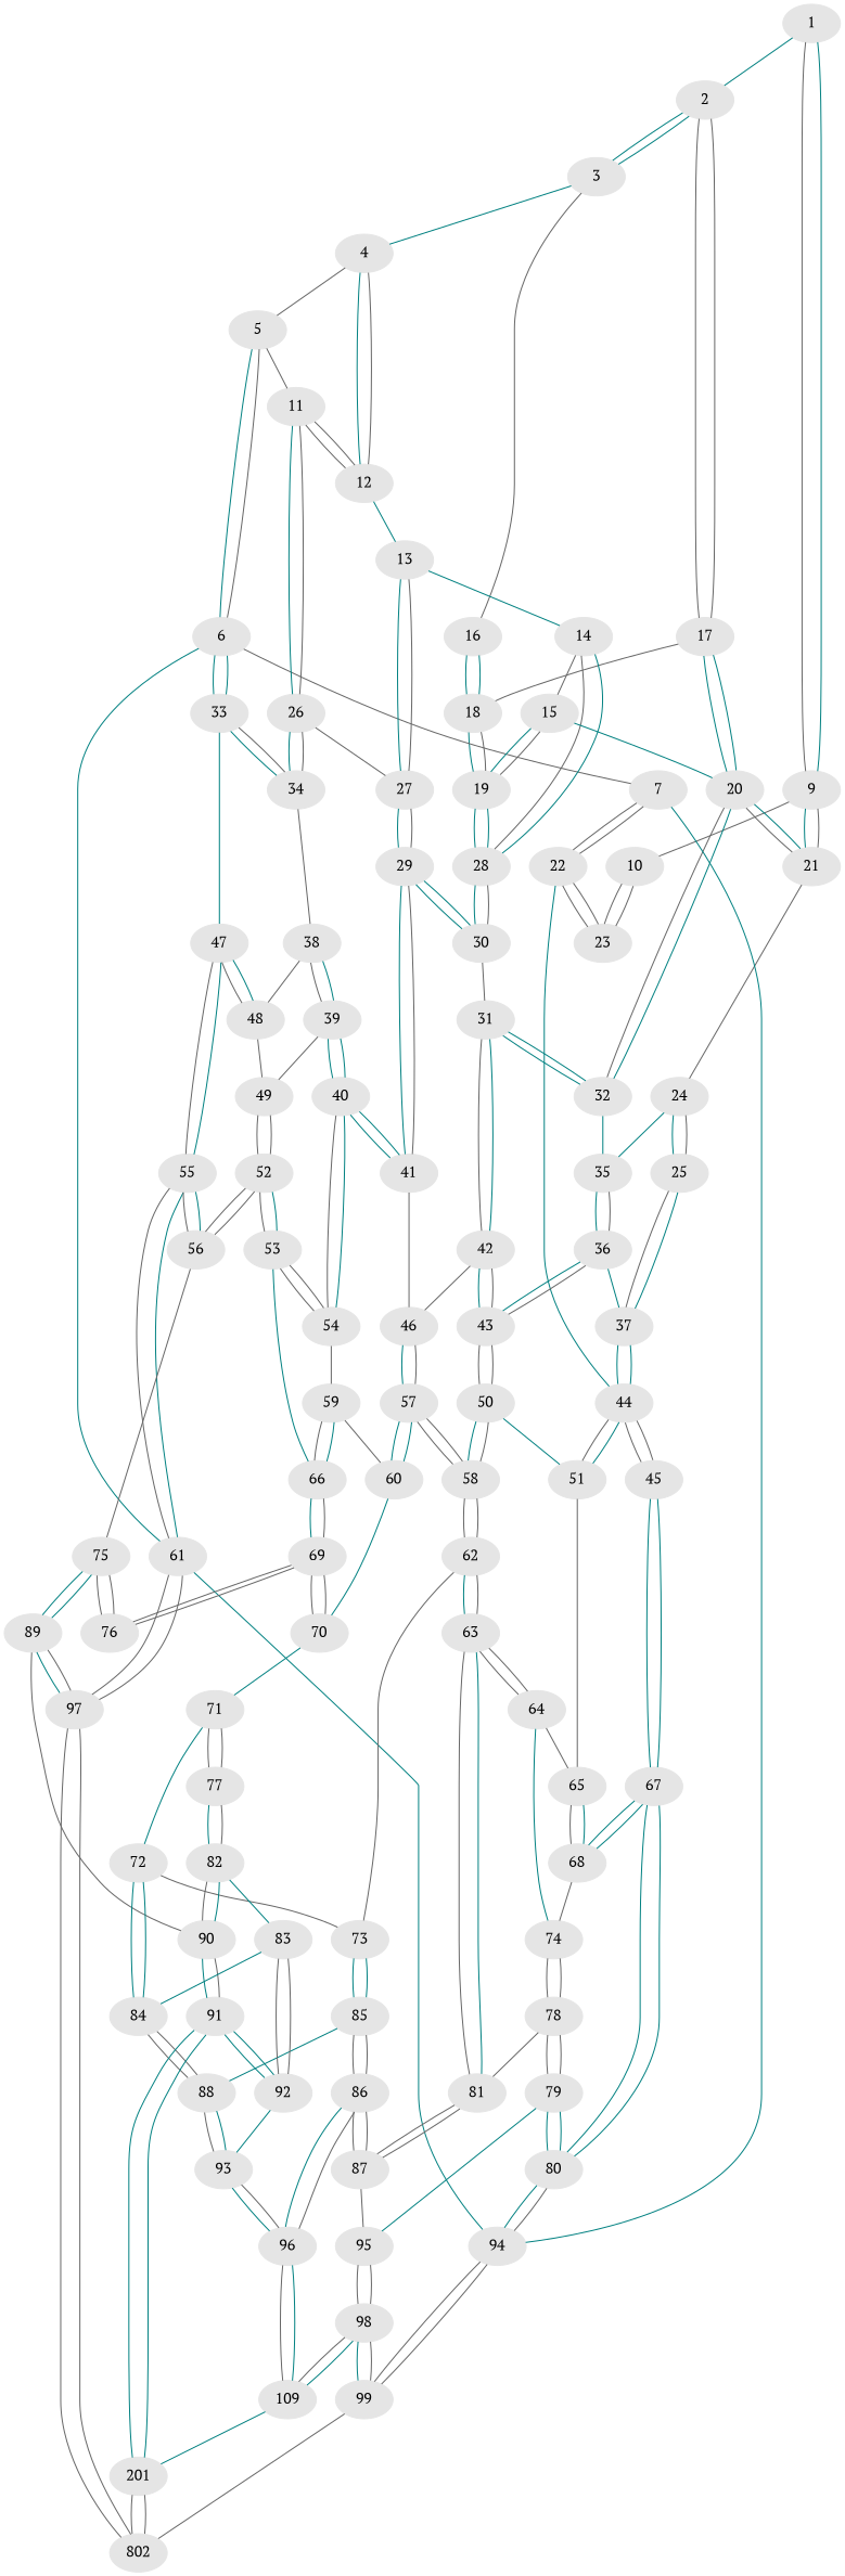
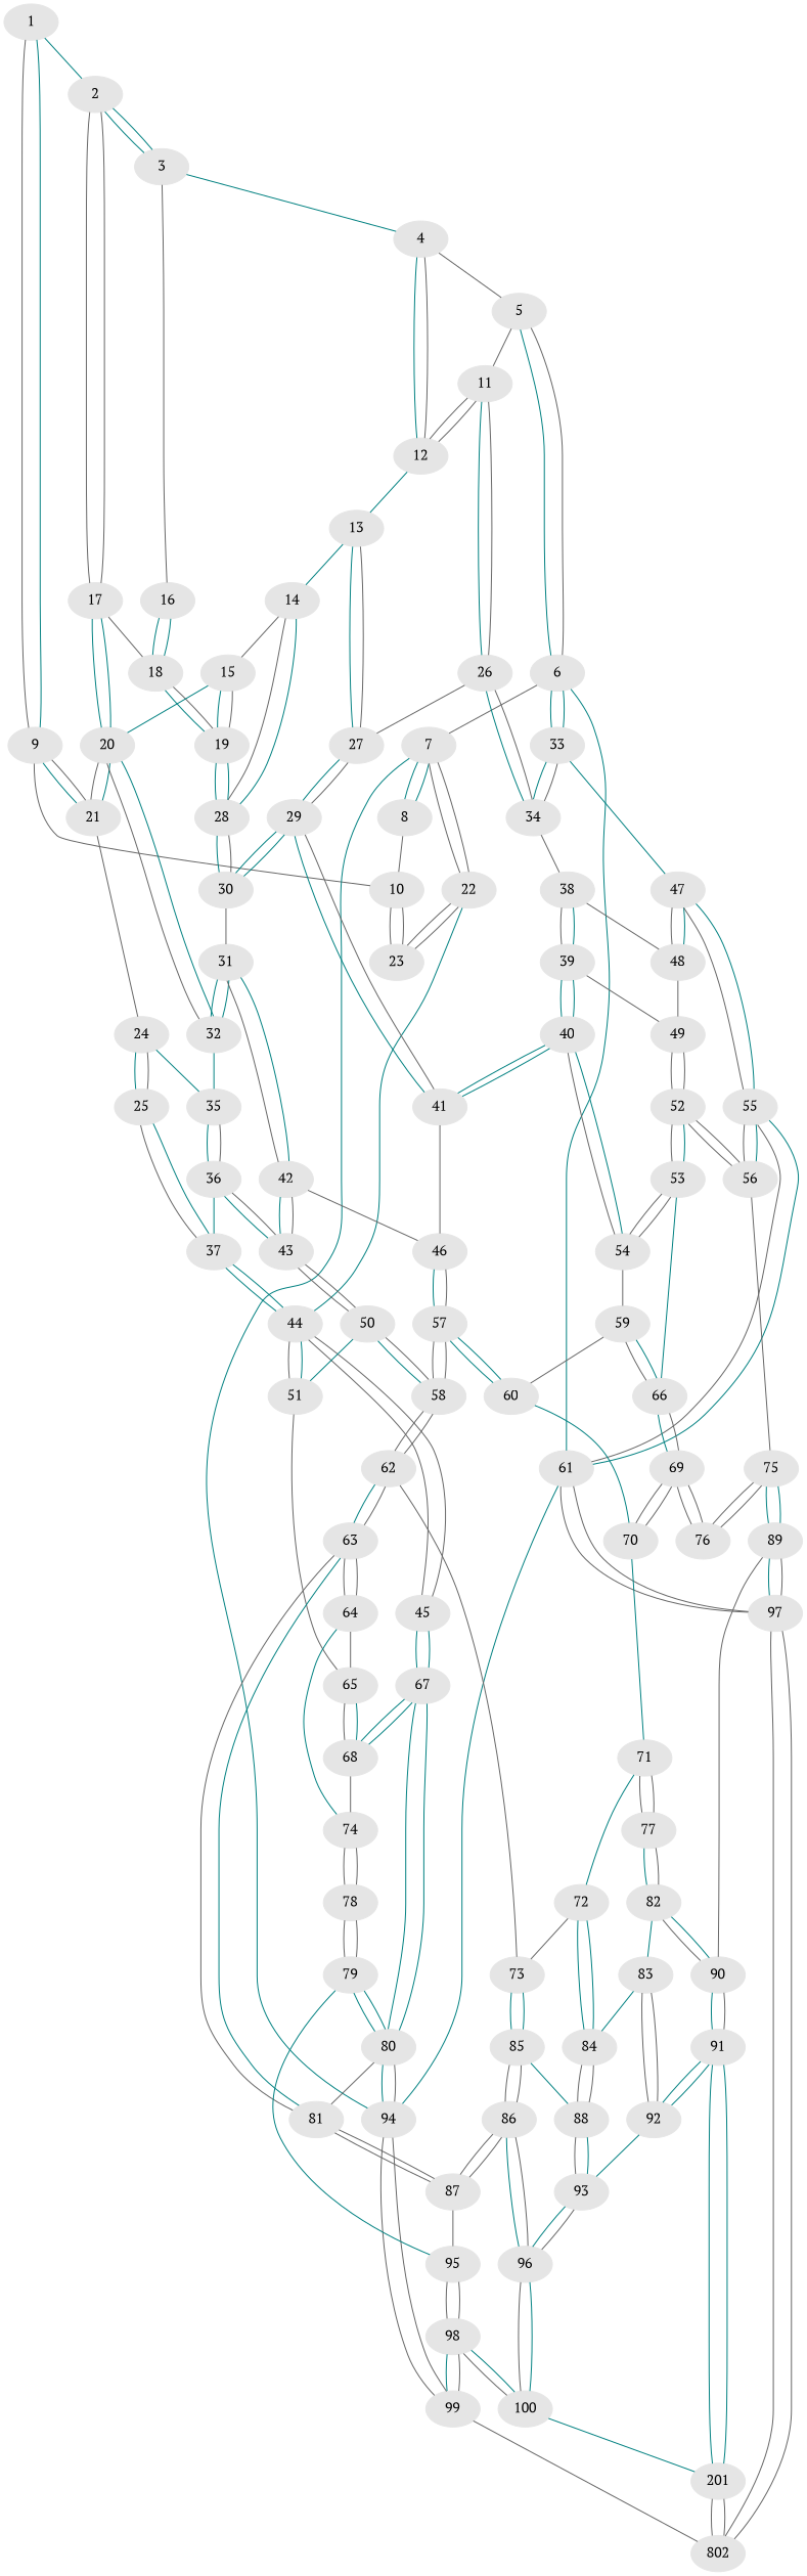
  graph {
    fontname="PT Serif"
    node [color=gray90 fontname="PT Serif" style=filled]
    edge [color=gray40 fontname="PT Serif"]
    1
    2
    9
    3
    17
    10
    21
    4
    16
    18
    20
    5
    12
    6
    11
    13
    7
    33
    61
    26
+   8
    22
    94
    34
    47
    97
    23
    44
    99
    24
    27
    14
    15
    28
    29
    19
    30
    32
    35
    25
    45
    67
    37
    36
    38
    41
    31
    46
    42
    43
    48
    55
    39
    50
    51
    40
    49
    54
    52
    59
    57
    58
    65
    68
    80
    60
    56
    53
    62
    66
    75
    69
    76
    89
    70
    63
    73
    71
    n79 [label=802]
    64
    81
    85
    74
    87
    78
    72
    77
    84
    82
    88
    86
    79
    90
    83
    95
    98
    92
    91
    93
    96
-   100 [label=109]
+   100
    n102 [label=201]
    1 -- 2 [color=teal]
    1 -- 9
    1 -- 9 [color=teal]
    2 -- 3 [color=teal]
    2 -- 3 [color=teal]
    2 -- 17
    2 -- 17
    9 -- 10
    9 -- 21 [color=teal]
    9 -- 21
    3 -- 4 [color=teal]
    3 -- 16
    17 -- 18
    17 -- 20 [color=teal]
    17 -- 20 [color=teal]
    10 -- 23
    10 -- 23
    21 -- 24
    4 -- 5
    4 -- 12 [color=teal]
    4 -- 12
    16 -- 18 [color=teal]
    16 -- 18 [color=teal]
    18 -- 19 [color=teal]
    18 -- 19
    20 -- 21
    20 -- 21 [color=teal]
    20 -- 32
    20 -- 32 [color=teal]
    5 -- 6 [color=teal]
    5 -- 6
    5 -- 11
    12 -- 13 [color=teal]
    6 -- 7
    6 -- 33 [color=teal]
    6 -- 33 [color=teal]
    6 -- 61 [color=teal]
    11 -- 12
    11 -- 12
    11 -- 26 [color=teal]
    11 -- 26
    13 -- 27 [color=teal]
    13 -- 27
    13 -- 14 [color=teal]
+   7 -- 8 [color=teal]
+   7 -- 8 [color=teal]
    7 -- 22
    7 -- 22
    7 -- 94 [color=teal]
    33 -- 34 [color=teal]
    33 -- 34
    33 -- 47 [color=teal]
    61 -- 94 [color=teal]
    61 -- 97
    61 -- 97
    26 -- 34 [color=teal]
    26 -- 34
    26 -- 27
+   8 -- 10
    22 -- 23
    22 -- 23
    22 -- 44 [color=teal]
    94 -- 99
    94 -- 99
    34 -- 38
    47 -- 48
    47 -- 48 [color=teal]
    47 -- 55
    47 -- 55 [color=teal]
    97 -- n79
    97 -- n79
    44 -- 45
    44 -- 45
    44 -- 51
    44 -- 51 [color=teal]
    99 -- n79
    24 -- 35 [color=teal]
    24 -- 25 [color=teal]
    24 -- 25
    27 -- 29 [color=teal]
    27 -- 29
    14 -- 15
    14 -- 28
    14 -- 28 [color=teal]
    15 -- 20 [color=teal]
    15 -- 19 [color=teal]
    15 -- 19
    28 -- 30 [color=teal]
    28 -- 30
    29 -- 30 [color=teal]
    29 -- 30 [color=teal]
    29 -- 41 [color=teal]
    29 -- 41
    19 -- 28 [color=teal]
    19 -- 28 [color=teal]
    30 -- 31
    32 -- 35 [color=teal]
    35 -- 36 [color=teal]
    35 -- 36
    25 -- 37
    25 -- 37 [color=teal]
    45 -- 67 [color=teal]
    45 -- 67 [color=teal]
    67 -- 68 [color=teal]
    67 -- 68 [color=teal]
    67 -- 80 [color=teal]
    67 -- 80 [color=teal]
    37 -- 44 [color=teal]
    37 -- 44 [color=teal]
    36 -- 37 [color=teal]
    36 -- 43 [color=teal]
    36 -- 43
    38 -- 48
    38 -- 39
    38 -- 39 [color=teal]
    41 -- 46
    31 -- 32 [color=teal]
    31 -- 32 [color=teal]
    31 -- 42
    31 -- 42 [color=teal]
    46 -- 57 [color=teal]
    46 -- 57
    42 -- 46
    42 -- 43 [color=teal]
    42 -- 43
    43 -- 50
    43 -- 50
    48 -- 49
    55 -- 61
    55 -- 61 [color=teal]
    55 -- 56
    55 -- 56 [color=teal]
    39 -- 40 [color=teal]
    39 -- 40 [color=teal]
    39 -- 49
    50 -- 51 [color=teal]
    50 -- 58 [color=teal]
    50 -- 58
    51 -- 65
    40 -- 41 [color=teal]
    40 -- 41 [color=teal]
    40 -- 54
    40 -- 54 [color=teal]
    49 -- 52
    49 -- 52
    54 -- 59
    52 -- 56
    52 -- 56
    52 -- 53
    52 -- 53 [color=teal]
    59 -- 60
    59 -- 66
    59 -- 66 [color=teal]
    57 -- 58
    57 -- 58
    57 -- 60 [color=teal]
    57 -- 60 [color=teal]
    58 -- 62
    58 -- 62
    65 -- 68
    65 -- 68 [color=teal]
    68 -- 74
    80 -- 94 [color=teal]
    80 -- 94
    60 -- 70 [color=teal]
    56 -- 75
    53 -- 54
    53 -- 54
    53 -- 66 [color=teal]
    62 -- 63 [color=teal]
    62 -- 63
    62 -- 73
    66 -- 69 [color=teal]
    66 -- 69
    75 -- 76
    75 -- 76
    75 -- 89 [color=teal]
    75 -- 89 [color=teal]
    69 -- 76
    69 -- 76
    69 -- 70
    69 -- 70
    89 -- 97 [color=teal]
    89 -- 97
    89 -- 90
    70 -- 71 [color=teal]
    63 -- 64
    63 -- 64
    63 -- 81
    63 -- 81 [color=teal]
    73 -- 85 [color=teal]
    73 -- 85 [color=teal]
    71 -- 72 [color=teal]
    71 -- 77
    71 -- 77
    64 -- 65
    64 -- 74 [color=teal]
    81 -- 87
    81 -- 87
    85 -- 88 [color=teal]
    85 -- 86
    85 -- 86
    74 -- 78
    74 -- 78
    87 -- 95
-   78 -- 81
+   80 -- 81
    78 -- 79
    78 -- 79
    72 -- 73
    72 -- 84 [color=teal]
    72 -- 84 [color=teal]
    77 -- 82 [color=teal]
    77 -- 82
    84 -- 88
    84 -- 88
    82 -- 90
    82 -- 90 [color=teal]
    82 -- 83 [color=teal]
    88 -- 93
    88 -- 93 [color=teal]
    86 -- 87
    86 -- 87
    86 -- 96 [color=teal]
    86 -- 96
    79 -- 80 [color=teal]
    79 -- 80 [color=teal]
    79 -- 95 [color=teal]
    90 -- 91 [color=teal]
    90 -- 91
    83 -- 84 [color=teal]
    83 -- 92
    83 -- 92
    95 -- 98
    95 -- 98
    98 -- 99 [color=teal]
    98 -- 99
    98 -- 100
    98 -- 100 [color=teal]
    92 -- 93 [color=teal]
    91 -- 92 [color=teal]
    91 -- 92 [color=teal]
    91 -- n102 [color=teal]
    91 -- n102 [color=teal]
    93 -- 96 [color=teal]
    93 -- 96
    96 -- 100
    96 -- 100 [color=teal]
    100 -- n102 [color=teal]
    n102 -- n79
    n102 -- n79
  }
